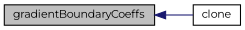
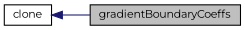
  digraph {
    rankdir=LR
    fontname=Montserrat
    node [color=black fontname=Montserrat fontsize=10 shape=record]
    n1 [fillcolor=grey75 fontcolor=black height=0.2 label=gradientBoundaryCoeffs style=filled width=0.4]
    n2 [height=0.2 label=clone width=0.4]
-   n1 -> n2 [color=midnightblue dir=back fontname=Montserrat fontsize=10 labelfontname=FreeSans labelfontsize=10 style=solid]
+   n2 -> n1 [color=midnightblue dir=back fontname=Montserrat fontsize=10 labelfontname=FreeSans labelfontsize=10 style=solid]
  }
